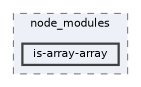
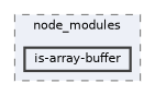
  digraph {
    compound=true
-   n1 [color=grey25 fillcolor="#edf0f7" fontname=Helvetica fontsize=10 height=0.2 label="is-array-array" shape=box style="filled,bold" width=0.4]
+   n1 [color=grey25 fillcolor="#edf0f7" fontname=Helvetica fontsize=10 height=0.2 label="is-array-buffer" shape=box style="filled,bold" width=0.4]
    subgraph cluster_1 {
      bgcolor="#edf0f7"
      fontname=Helvetica
      fontsize=10
      label=node_modules
      pencolor=grey50
      style="filled,dashed"
      n1
    }
  }
